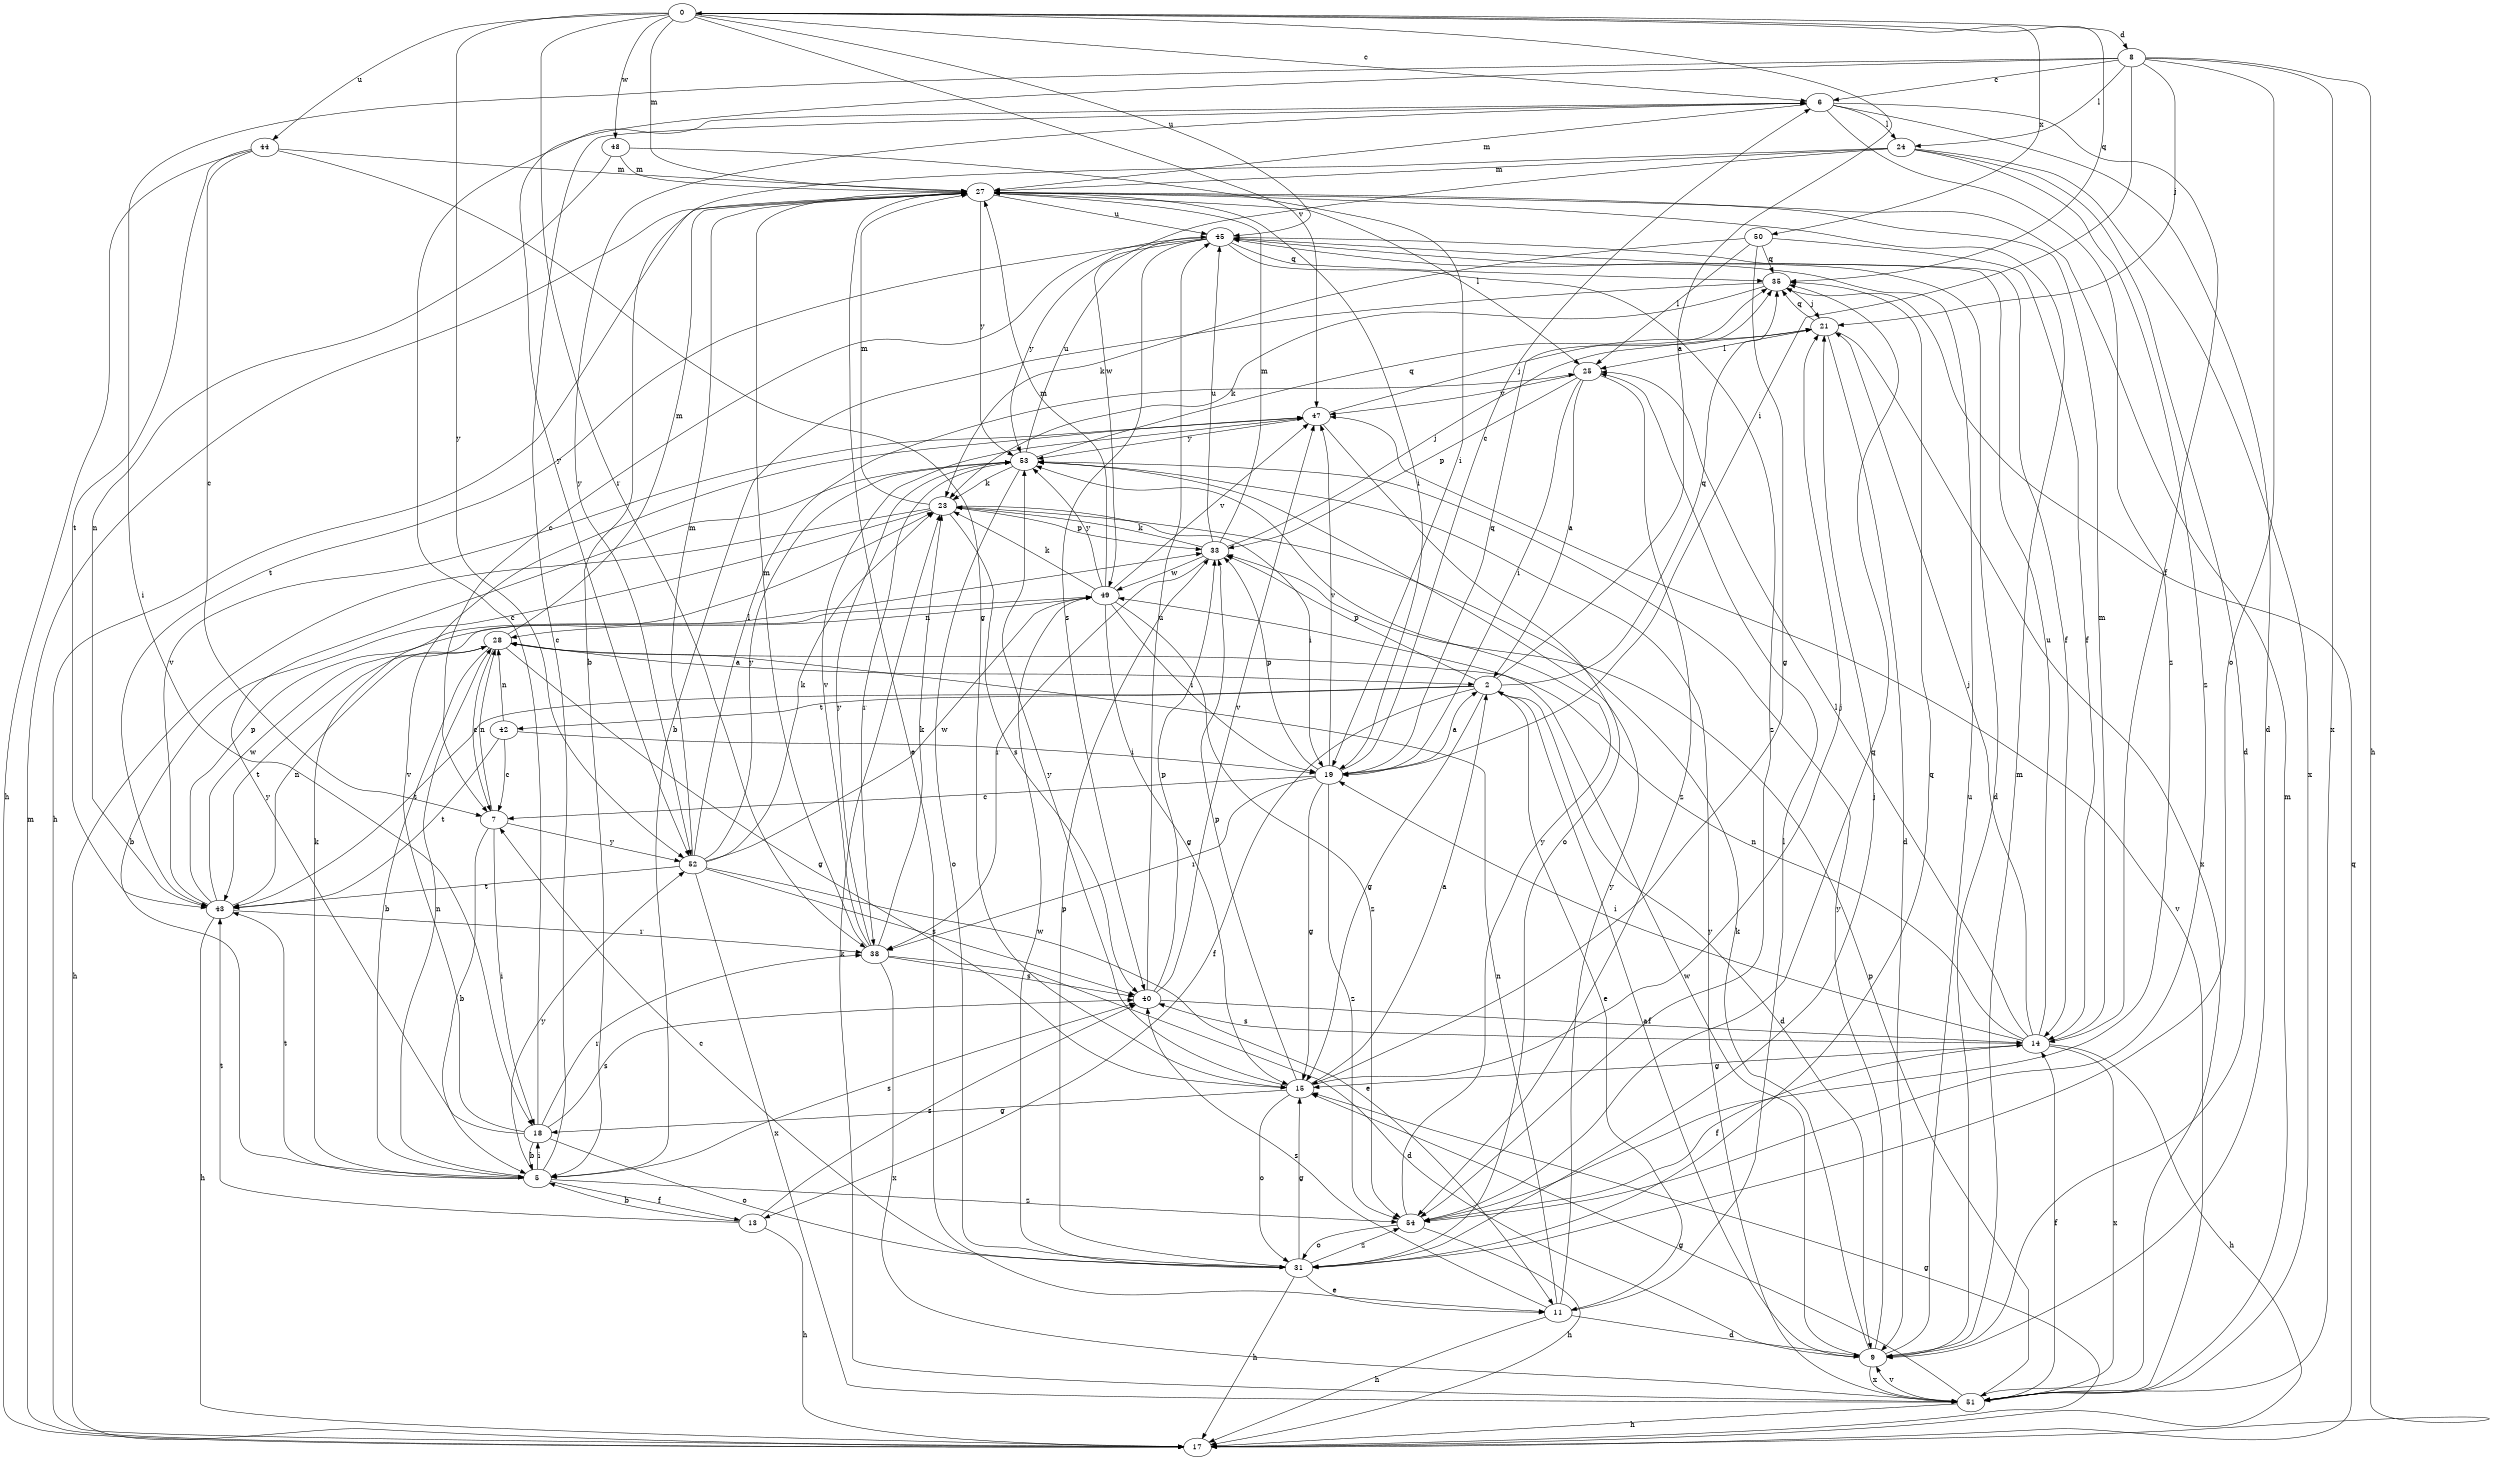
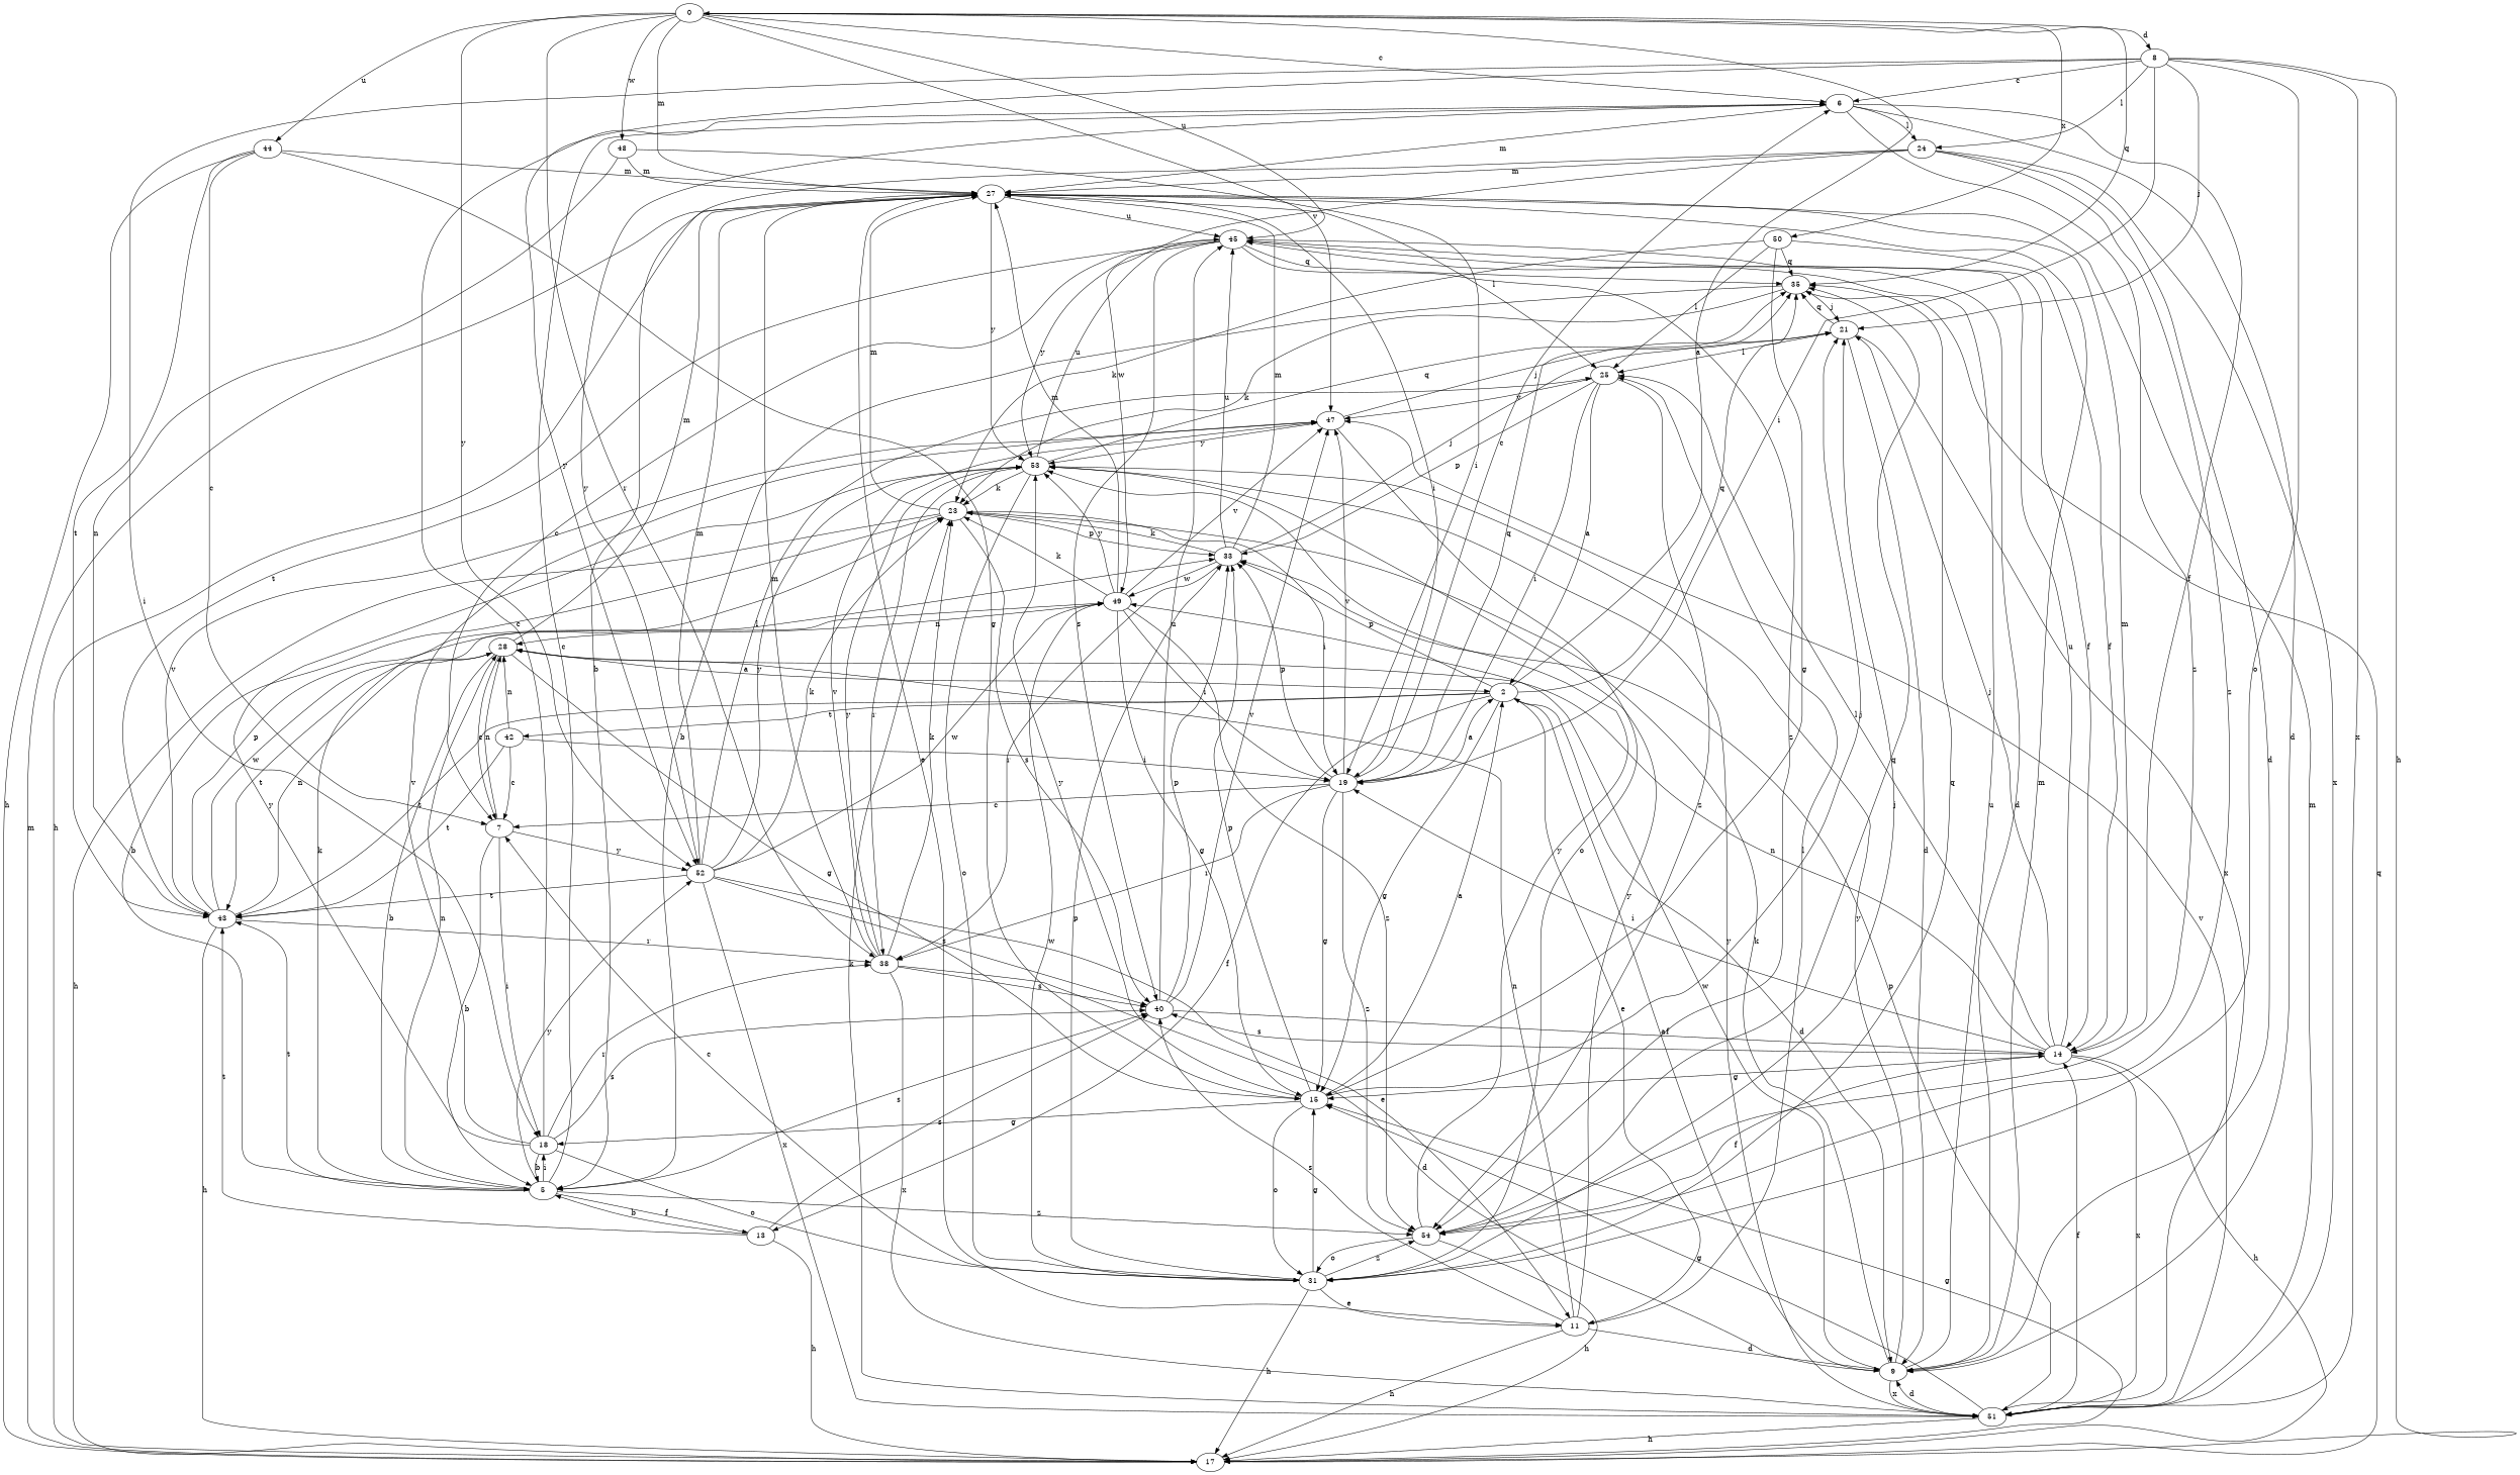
  strict digraph {
    0
    6
    8
    27
    35
    38
    44
    45
    47
    48
    50
    52
    9
    54
    14
    24
    18
    17
    19
    21
    31
    51
    11
    53
    25
    5
    23
    40
    15
    43
    7
    49
    2
    13
    33
    42
    28
    0 -> 6 [label=c]
    0 -> 8 [label=d]
    0 -> 27 [label=m]
    0 -> 35 [label=q]
    0 -> 38 [label=r]
    0 -> 44 [label=u]
    0 -> 45 [label=u]
    0 -> 47 [label=v]
    0 -> 48 [label=w]
    0 -> 50 [label=x]
    0 -> 52 [label=y]
    6 -> 27 [label=m]
    6 -> 52 [label=y]
    6 -> 9 [label=d]
    6 -> 54 [label=z]
    6 -> 14 [label=f]
    6 -> 24 [label=l]
    8 -> 6 [label=c]
    8 -> 52 [label=y]
    8 -> 24 [label=l]
    8 -> 18 [label=i]
    8 -> 17 [label=h]
    8 -> 19 [label=i]
    8 -> 21 [label=j]
    8 -> 31 [label=o]
    8 -> 51 [label=x]
    27 -> 45 [label=u]
    27 -> 17 [label=h]
    27 -> 19 [label=i]
    27 -> 11 [label=e]
    27 -> 53 [label=y]
    27 -> 25 [label=l]
    35 -> 21 [label=j]
    35 -> 5 [label=b]
    35 -> 23 [label=k]
    38 -> 27 [label=m]
    38 -> 47 [label=v]
    38 -> 9 [label=d]
    38 -> 51 [label=x]
    38 -> 53 [label=y]
    38 -> 23 [label=k]
    38 -> 40 [label=s]
    44 -> 27 [label=m]
    44 -> 17 [label=h]
    44 -> 15 [label=g]
    44 -> 43 [label=t]
    44 -> 7 [label=c]
    45 -> 35 [label=q]
    45 -> 9 [label=d]
    45 -> 54 [label=z]
    45 -> 14 [label=f]
    45 -> 53 [label=y]
    45 -> 40 [label=s]
    45 -> 43 [label=t]
    45 -> 7 [label=c]
    47 -> 21 [label=j]
    47 -> 31 [label=o]
    47 -> 53 [label=y]
    48 -> 27 [label=m]
    48 -> 19 [label=i]
    48 -> 43 [label=n]
    50 -> 35 [label=q]
    50 -> 14 [label=f]
    50 -> 25 [label=l]
    50 -> 23 [label=k]
    50 -> 15 [label=g]
    52 -> 27 [label=m]
    52 -> 51 [label=x]
    52 -> 11 [label=e]
    52 -> 53 [label=y]
    52 -> 25 [label=l]
    52 -> 23 [label=k]
    52 -> 40 [label=s]
    52 -> 43 [label=t]
    52 -> 49 [label=w]
    9 -> 27 [label=m]
    9 -> 45 [label=u]
    9 -> 51 [label=x]
    9 -> 53 [label=y]
    9 -> 23 [label=k]
    9 -> 49 [label=w]
    9 -> 2 [label=a]
    54 -> 35 [label=q]
    54 -> 14 [label=f]
    54 -> 17 [label=h]
    54 -> 31 [label=o]
    54 -> 53 [label=y]
    14 -> 27 [label=m]
    14 -> 45 [label=u]
    14 -> 17 [label=h]
    14 -> 19 [label=i]
    14 -> 21 [label=j]
    14 -> 51 [label=x]
    14 -> 25 [label=l]
    14 -> 40 [label=s]
    14 -> 15 [label=g]
    14 -> 28 [label=n]
    24 -> 27 [label=m]
    24 -> 9 [label=d]
    24 -> 54 [label=z]
    24 -> 51 [label=x]
    24 -> 5 [label=b]
    24 -> 49 [label=w]
    18 -> 6 [label=c]
    18 -> 38 [label=r]
    18 -> 47 [label=v]
    18 -> 31 [label=o]
    18 -> 53 [label=y]
    18 -> 5 [label=b]
    18 -> 40 [label=s]
    17 -> 27 [label=m]
    17 -> 35 [label=q]
    17 -> 15 [label=g]
    19 -> 6 [label=c]
    19 -> 35 [label=q]
    19 -> 38 [label=r]
    19 -> 47 [label=v]
    19 -> 54 [label=z]
    19 -> 15 [label=g]
    19 -> 7 [label=c]
    19 -> 2 [label=a]
    19 -> 33 [label=p]
    21 -> 35 [label=q]
    21 -> 9 [label=d]
    21 -> 51 [label=x]
    21 -> 25 [label=l]
    31 -> 35 [label=q]
    31 -> 54 [label=z]
    31 -> 17 [label=h]
    31 -> 21 [label=j]
    31 -> 11 [label=e]
    31 -> 15 [label=g]
    31 -> 7 [label=c]
    31 -> 49 [label=w]
    31 -> 33 [label=p]
    51 -> 27 [label=m]
    51 -> 47 [label=v]
-   51 -> 9 [label=v]
+   51 -> 9 [label=d]
    51 -> 14 [label=f]
    51 -> 17 [label=h]
    51 -> 53 [label=y]
    51 -> 23 [label=k]
    51 -> 15 [label=g]
    51 -> 33 [label=p]
    11 -> 9 [label=d]
    11 -> 17 [label=h]
    11 -> 53 [label=y]
    11 -> 25 [label=l]
    11 -> 40 [label=s]
    11 -> 28 [label=n]
    53 -> 35 [label=q]
    53 -> 38 [label=r]
    53 -> 45 [label=u]
    53 -> 31 [label=o]
    53 -> 23 [label=k]
    25 -> 47 [label=v]
    25 -> 54 [label=z]
    25 -> 19 [label=i]
    25 -> 2 [label=a]
    25 -> 33 [label=p]
    5 -> 6 [label=c]
    5 -> 52 [label=y]
    5 -> 54 [label=z]
    5 -> 18 [label=i]
    5 -> 23 [label=k]
    5 -> 40 [label=s]
    5 -> 43 [label=t]
    5 -> 13 [label=f]
    5 -> 28 [label=n]
    23 -> 27 [label=m]
    23 -> 17 [label=h]
    23 -> 19 [label=i]
    23 -> 5 [label=b]
    23 -> 40 [label=s]
    23 -> 33 [label=p]
    40 -> 45 [label=u]
    40 -> 47 [label=v]
    40 -> 14 [label=f]
    40 -> 33 [label=p]
    15 -> 18 [label=g]
    15 -> 21 [label=j]
    15 -> 31 [label=o]
    15 -> 53 [label=y]
    15 -> 2 [label=a]
    15 -> 33 [label=p]
    43 -> 38 [label=r]
    43 -> 47 [label=v]
    43 -> 17 [label=h]
    43 -> 49 [label=w]
    43 -> 33 [label=p]
    43 -> 28 [label=n]
    7 -> 52 [label=y]
    7 -> 18 [label=i]
    7 -> 5 [label=b]
    7 -> 28 [label=n]
    49 -> 27 [label=m]
    49 -> 47 [label=v]
    49 -> 54 [label=z]
    49 -> 19 [label=i]
    49 -> 53 [label=y]
    49 -> 23 [label=k]
    49 -> 15 [label=g]
    49 -> 28 [label=n]
    2 -> 0 [label=a]
    2 -> 35 [label=q]
    2 -> 9 [label=d]
    2 -> 11 [label=e]
    2 -> 15 [label=g]
    2 -> 43 [label=t]
    2 -> 13 [label=f]
    2 -> 33 [label=p]
    2 -> 42 [label=t]
    13 -> 17 [label=h]
    13 -> 5 [label=b]
    13 -> 40 [label=s]
    13 -> 43 [label=t]
    33 -> 27 [label=m]
    33 -> 38 [label=r]
    33 -> 45 [label=u]
    33 -> 21 [label=j]
    33 -> 23 [label=k]
    33 -> 49 [label=w]
    42 -> 19 [label=i]
    42 -> 43 [label=t]
    42 -> 7 [label=c]
    42 -> 28 [label=n]
    28 -> 27 [label=m]
    28 -> 5 [label=b]
    28 -> 15 [label=g]
    28 -> 43 [label=t]
    28 -> 7 [label=c]
    28 -> 2 [label=a]
  }
